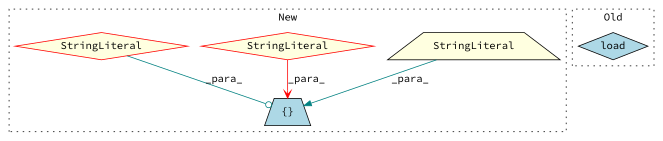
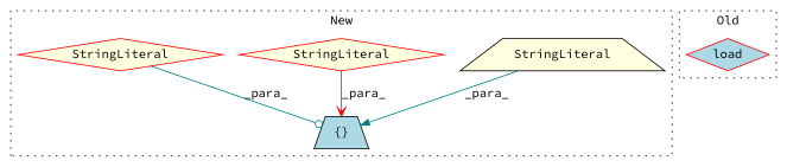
  digraph {
    fontname="Source Code Pro"
    node [a=45 l=9 shape=diamond style=filled fillcolor=lightyellow color=red fontname="Source Code Pro"]
    edge [color=teal fontname="Source Code Pro"]
    n1 [a=4 l="1,1" label="{}" s="371,400" shape=trapezium fillcolor=lightblue color=black]
    n2 [label=StringLiteral s=381 shape=trapezium color=black]
    n3 [l=8 label=StringLiteral s=372]
    n4 [label=StringLiteral s=391]
-   n5 [a=32 l="5,1" label=load s="333,342" fillcolor=lightblue color=black]
+   n5 [a=32 l="5,1" label=load s="333,342" fillcolor=lightblue]
    subgraph cluster_1 {
      label=New
      style=dotted
      n1
      n2
      n3
      n4
    }
    subgraph cluster_2 {
      label=Old
      style=dotted
      n5
    }
    n2 -> n1 [label=_para_ arrowhead=normal]
    n3 -> n1 [label=_para_ color=red arrowhead=vee]
    n4 -> n1 [label=_para_ arrowhead=odot]
  }
